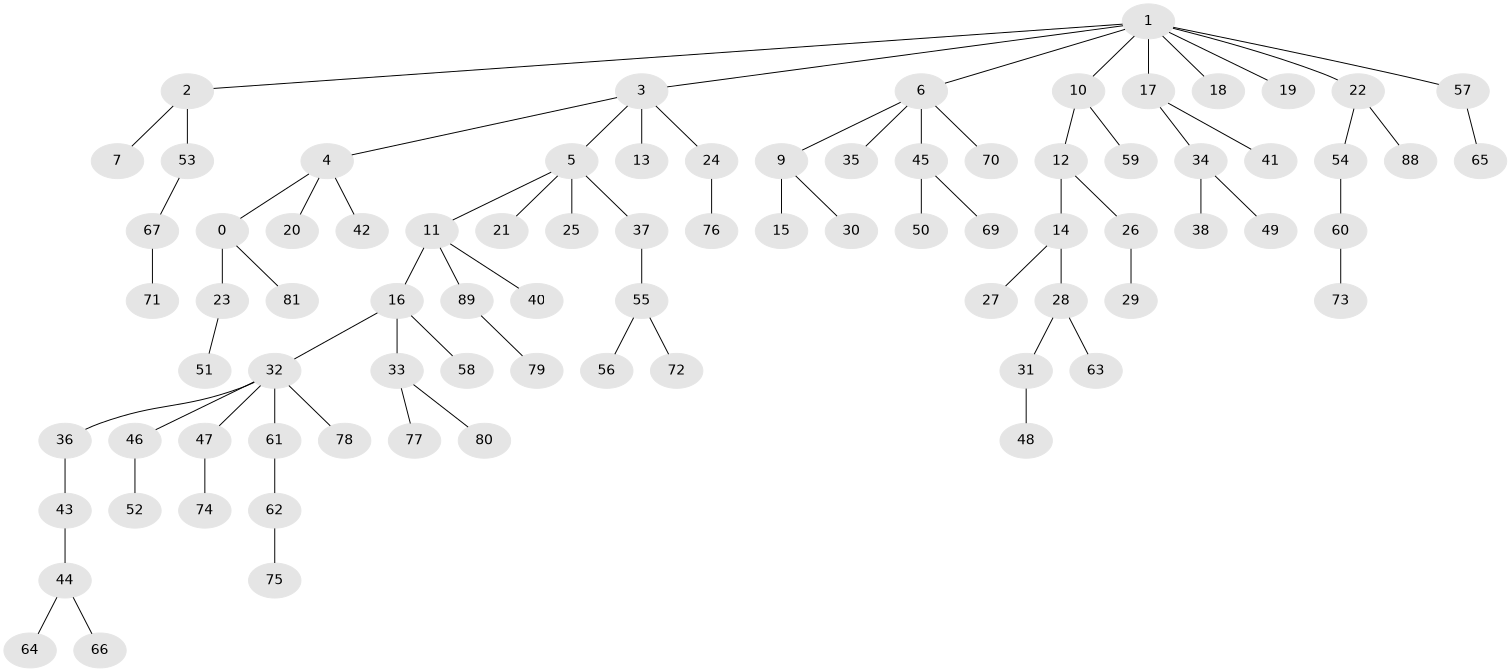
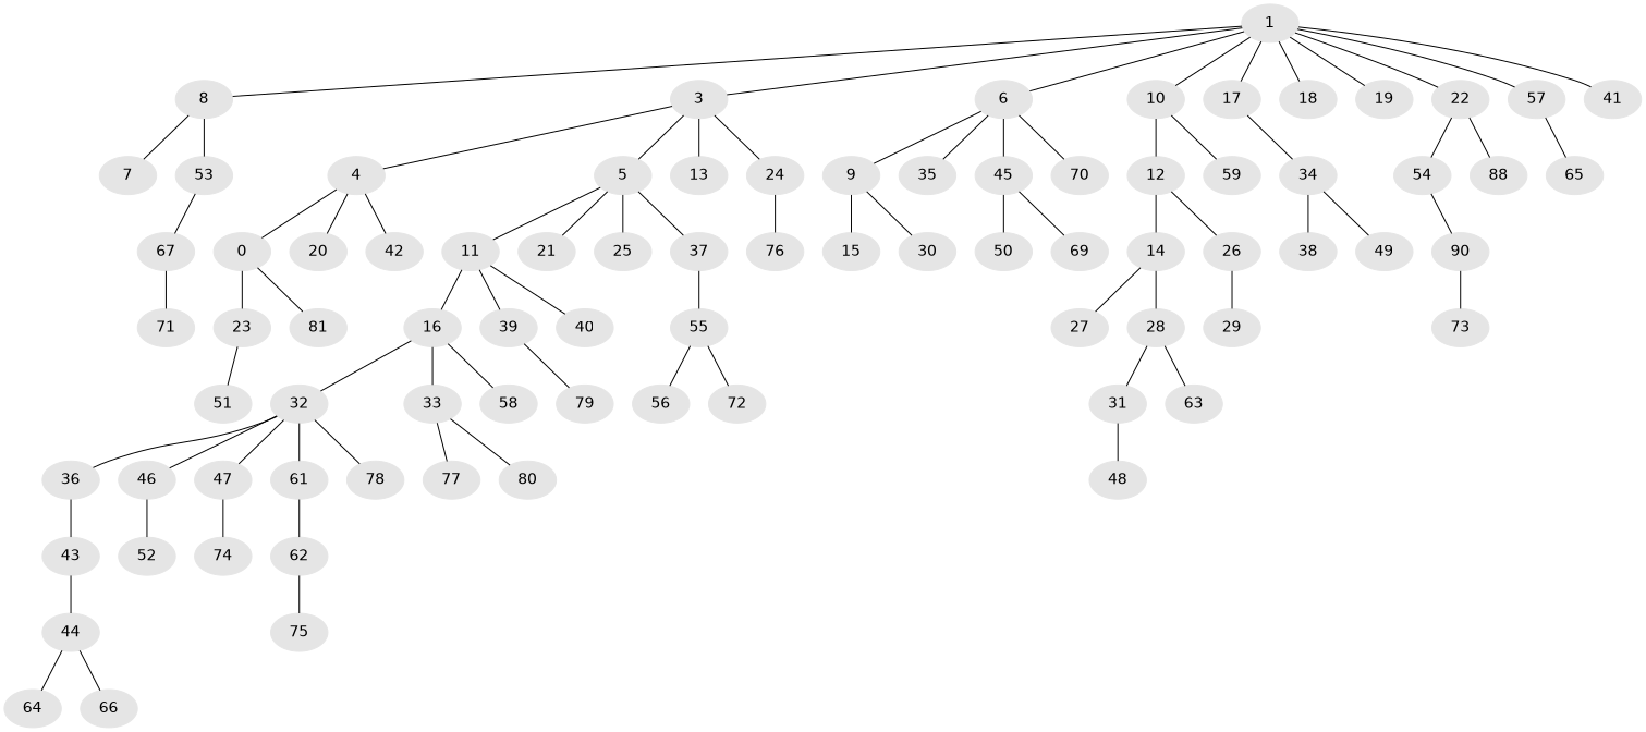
  graph {
    fontname="DejaVu Sans"
    node [color=gray90 fontname="DejaVu Sans" style=filled]
    edge [fontname="DejaVu Sans"]
    1
-   2
+   2 [label=8]
    3
    6
    10
    17
    18
    19
    22
    57
    7
    53
    4
    5
    13
    24
    9
    35
    45
    70
    12
    59
    34
    41
    54
    n26 [label=88]
    65
    67
    n29 [label=0]
    20
    42
    11
    21
    25
    37
    76
    23
    81
    16
-   39 [label=89]
+   39
    40
    55
    15
    30
    50
    69
    51
    14
    26
    32
    33
    58
    79
    27
    28
    29
    31
    63
    36
    46
    47
    61
    78
    77
    80
    38
    49
-   60
+   60 [label=90]
    48
    43
    52
    74
    62
    44
    56
    72
    64
    66
    71
    73
    75
    1 -- 2
    1 -- 3
    1 -- 6
    1 -- 10
    1 -- 17
    1 -- 18
    1 -- 19
    1 -- 22
    1 -- 57
    2 -- 7
    2 -- 53
    3 -- 4
    3 -- 5
    3 -- 13
    3 -- 24
    6 -- 9
    6 -- 35
    6 -- 45
    6 -- 70
    10 -- 12
    10 -- 59
    17 -- 34
-   17 -- 41
+   1 -- 41
    22 -- 54
    22 -- n26
    57 -- 65
    53 -- 67
    4 -- n29
    4 -- 20
    4 -- 42
    5 -- 11
    5 -- 21
    5 -- 25
    5 -- 37
    24 -- 76
    9 -- 15
    9 -- 30
    45 -- 50
    45 -- 69
    12 -- 14
    12 -- 26
    34 -- 38
    34 -- 49
    54 -- 60
    67 -- 71
    n29 -- 23
    n29 -- 81
    11 -- 16
    11 -- 39
    11 -- 40
    37 -- 55
    23 -- 51
    16 -- 32
    16 -- 33
    16 -- 58
    39 -- 79
    55 -- 56
    55 -- 72
    14 -- 27
    14 -- 28
    26 -- 29
    32 -- 36
    32 -- 46
    32 -- 47
    32 -- 61
    32 -- 78
    33 -- 77
    33 -- 80
    28 -- 31
    28 -- 63
    31 -- 48
    36 -- 43
    46 -- 52
    47 -- 74
    61 -- 62
    60 -- 73
    43 -- 44
    62 -- 75
    44 -- 64
    44 -- 66
  }
